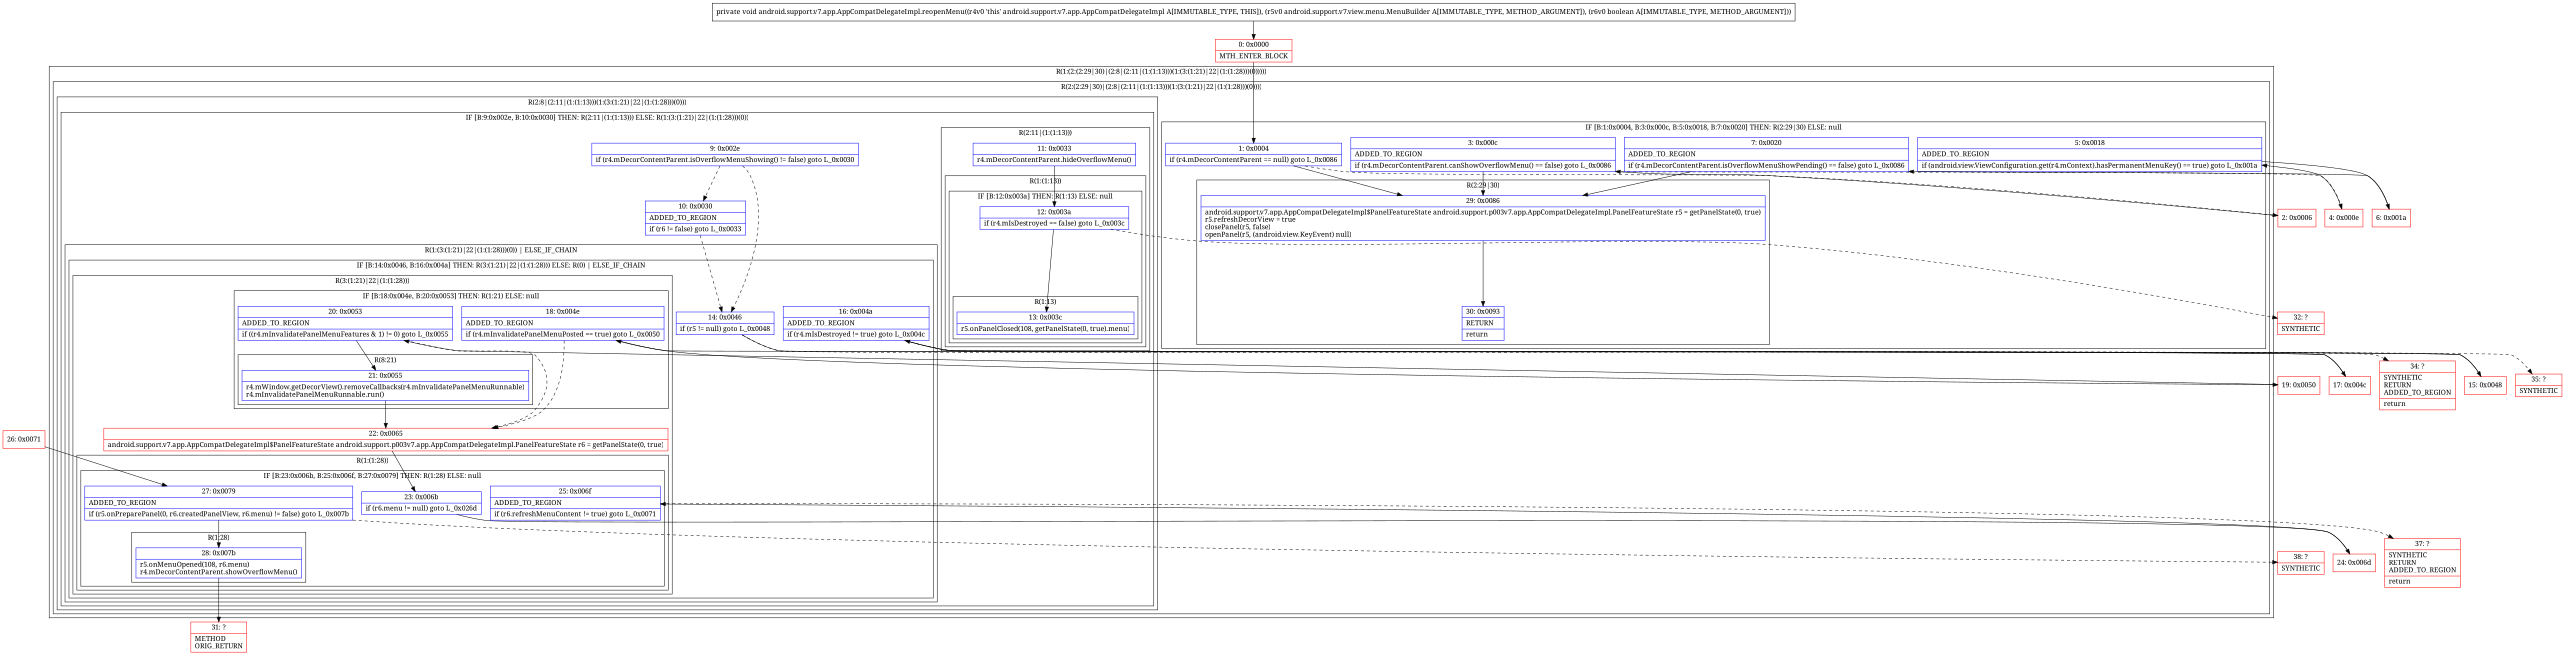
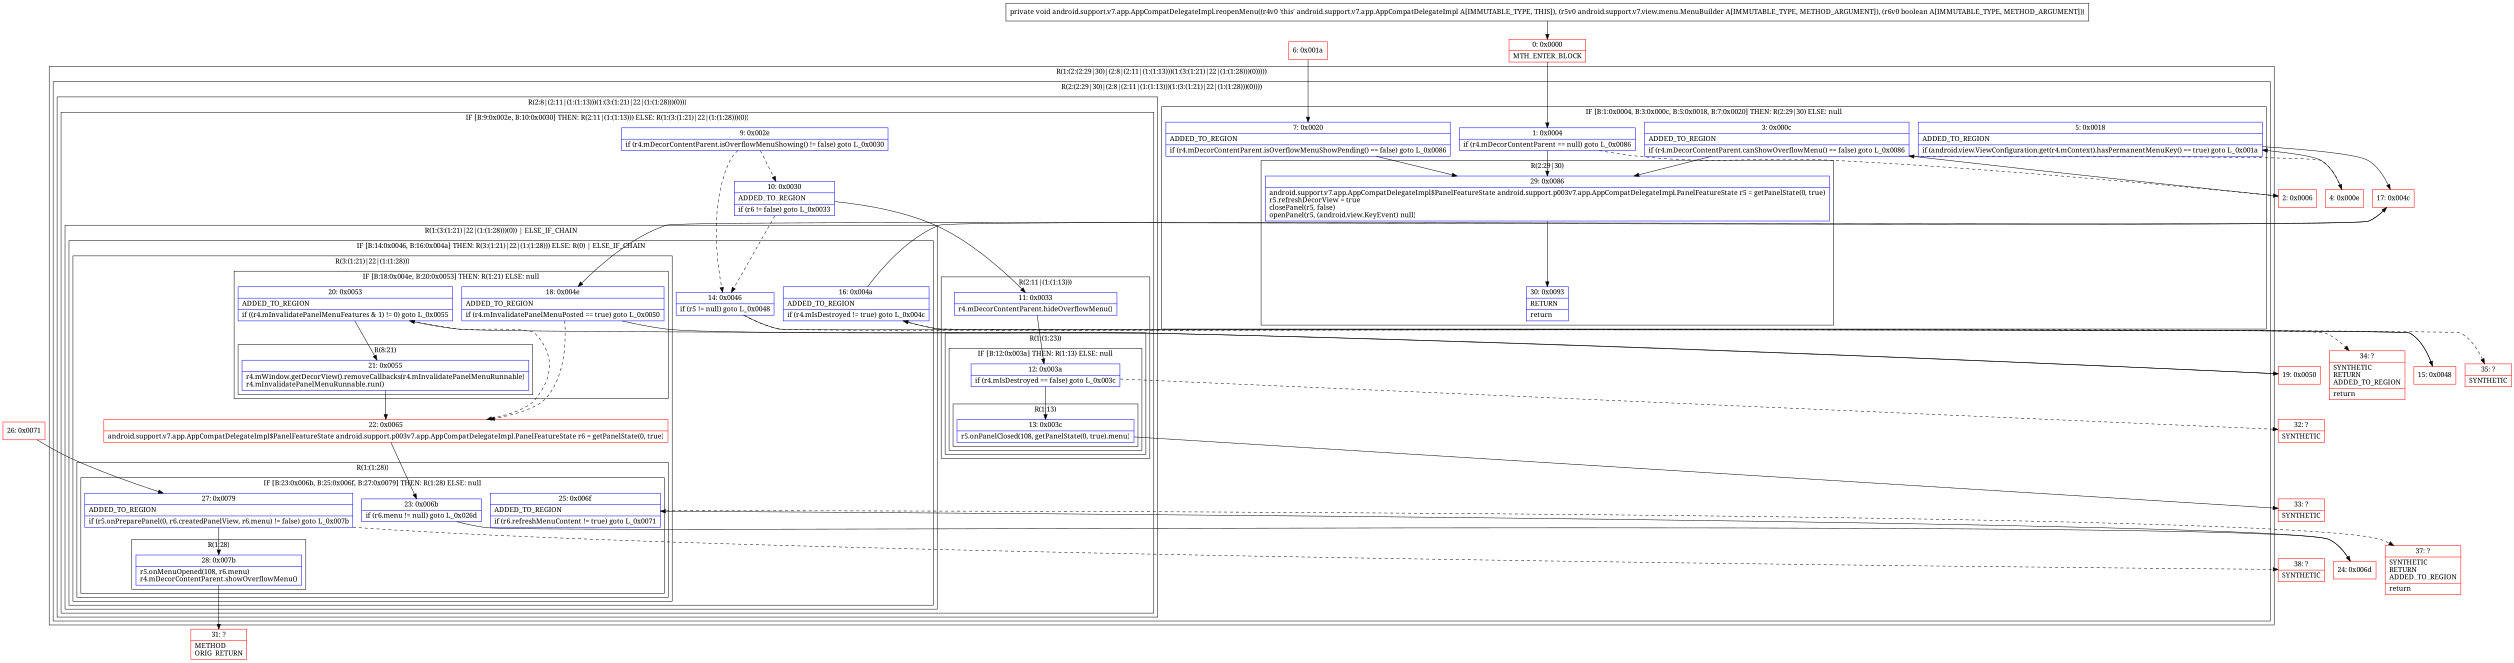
  digraph {
    fontname="Noto Serif"
    node [color=blue fontname="Noto Serif" shape=record]
    edge [fontname="Noto Serif"]
    n1 [label="{29\:\ 0x0086|android.support.v7.app.AppCompatDelegateImpl$PanelFeatureState android.support.p003v7.app.AppCompatDelegateImpl.PanelFeatureState r5 = getPanelState(0, true)\lr5.refreshDecorView = true\lclosePanel(r5, false)\lopenPanel(r5, (android.view.KeyEvent) null)\l}"]
    n2 [label="{30\:\ 0x0093|RETURN\l|return\l}"]
    n3 [label="{1\:\ 0x0004|if (r4.mDecorContentParent == null) goto L_0x0086\l}"]
    n4 [label="{3\:\ 0x000c|ADDED_TO_REGION\l|if (r4.mDecorContentParent.canShowOverflowMenu() == false) goto L_0x0086\l}"]
    n5 [label="{5\:\ 0x0018|ADDED_TO_REGION\l|if (android.view.ViewConfiguration.get(r4.mContext).hasPermanentMenuKey() == true) goto L_0x001a\l}"]
    n6 [label="{7\:\ 0x0020|ADDED_TO_REGION\l|if (r4.mDecorContentParent.isOverflowMenuShowPending() == false) goto L_0x0086\l}"]
    n7 [label="{13\:\ 0x003c|r5.onPanelClosed(108, getPanelState(0, true).menu)\l}"]
    n8 [label="{12\:\ 0x003a|if (r4.mIsDestroyed == false) goto L_0x003c\l}"]
    n9 [label="{11\:\ 0x0033|r4.mDecorContentParent.hideOverflowMenu()\l}"]
    n10 [label="{21\:\ 0x0055|r4.mWindow.getDecorView().removeCallbacks(r4.mInvalidatePanelMenuRunnable)\lr4.mInvalidatePanelMenuRunnable.run()\l}"]
    n11 [label="{18\:\ 0x004e|ADDED_TO_REGION\l|if (r4.mInvalidatePanelMenuPosted == true) goto L_0x0050\l}"]
    n12 [label="{20\:\ 0x0053|ADDED_TO_REGION\l|if ((r4.mInvalidatePanelMenuFeatures & 1) != 0) goto L_0x0055\l}"]
    n13 [label="{28\:\ 0x007b|r5.onMenuOpened(108, r6.menu)\lr4.mDecorContentParent.showOverflowMenu()\l}"]
    n14 [label="{23\:\ 0x006b|if (r6.menu != null) goto L_0x026d\l}"]
    n15 [label="{25\:\ 0x006f|ADDED_TO_REGION\l|if (r6.refreshMenuContent != true) goto L_0x0071\l}"]
    n16 [label="{27\:\ 0x0079|ADDED_TO_REGION\l|if (r5.onPreparePanel(0, r6.createdPanelView, r6.menu) != false) goto L_0x007b\l}"]
    n17 [color=red label="{22\:\ 0x0065|android.support.v7.app.AppCompatDelegateImpl$PanelFeatureState android.support.p003v7.app.AppCompatDelegateImpl.PanelFeatureState r6 = getPanelState(0, true)\l}"]
    n18 [label="{14\:\ 0x0046|if (r5 != null) goto L_0x0048\l}"]
    n19 [label="{16\:\ 0x004a|ADDED_TO_REGION\l|if (r4.mIsDestroyed != true) goto L_0x004c\l}"]
    n20 [label="{9\:\ 0x002e|if (r4.mDecorContentParent.isOverflowMenuShowing() != false) goto L_0x0030\l}"]
    n21 [label="{10\:\ 0x0030|ADDED_TO_REGION\l|if (r6 != false) goto L_0x0033\l}"]
    n22 [color=red label="{2\:\ 0x0006}"]
    n23 [color=red label="{4\:\ 0x000e}"]
    n24 [color=red label="{6\:\ 0x001a}"]
+   n25 [color=red label="{33\:\ ?|SYNTHETIC\l}"]
    n26 [color=red label="{32\:\ ?|SYNTHETIC\l}"]
    n27 [color=red label="{19\:\ 0x0050}"]
    n28 [color=red label="{31\:\ ?|METHOD\lORIG_RETURN\l}"]
    n29 [color=red label="{24\:\ 0x006d}"]
    n30 [color=red label="{37\:\ ?|SYNTHETIC\lRETURN\lADDED_TO_REGION\l|return\l}"]
    n31 [color=red label="{38\:\ ?|SYNTHETIC\l}"]
    n32 [color=red label="{15\:\ 0x0048}"]
    n33 [color=red label="{34\:\ ?|SYNTHETIC\lRETURN\lADDED_TO_REGION\l|return\l}"]
    n34 [color=red label="{17\:\ 0x004c}"]
    n35 [color=red label="{35\:\ ?|SYNTHETIC\l}"]
    n36 [color=red label="{26\:\ 0x0071}"]
    n37 [color=red label="{0\:\ 0x0000|MTH_ENTER_BLOCK\l}"]
    n38 [label="{private void android.support.v7.app.AppCompatDelegateImpl.reopenMenu((r4v0 'this' android.support.v7.app.AppCompatDelegateImpl A[IMMUTABLE_TYPE, THIS]), (r5v0 android.support.v7.view.menu.MenuBuilder A[IMMUTABLE_TYPE, METHOD_ARGUMENT]), (r6v0 boolean A[IMMUTABLE_TYPE, METHOD_ARGUMENT])) }" color=""]
    subgraph cluster_1 {
      label="R(1:(2:(2:29|30)|(2:8|(2:11|(1:(1:13)))(1:(3:(1:21)|22|(1:(1:28)))(0)))))"
      subgraph cluster_2 {
        label="R(2:(2:29|30)|(2:8|(2:11|(1:(1:13)))(1:(3:(1:21)|22|(1:(1:28)))(0))))"
        subgraph cluster_3 {
          label="IF [B:1:0x0004, B:3:0x000c, B:5:0x0018, B:7:0x0020] THEN: R(2:29|30) ELSE: null"
          n3
          n4
          n5
          n6
          subgraph cluster_4 {
            label="R(2:29|30)"
            n1
            n2
          }
        }
        subgraph cluster_5 {
          label="R(2:8|(2:11|(1:(1:13)))(1:(3:(1:21)|22|(1:(1:28)))(0)))"
          subgraph cluster_6 {
            label="IF [B:9:0x002e, B:10:0x0030] THEN: R(2:11|(1:(1:13))) ELSE: R(1:(3:(1:21)|22|(1:(1:28)))(0))"
            n20
            n21
            subgraph cluster_7 {
              label="R(2:11|(1:(1:13)))"
              n9
              subgraph cluster_8 {
-               label="R(1:(1:13))"
+               label="R(1:(1:23))"
                subgraph cluster_9 {
                  label="IF [B:12:0x003a] THEN: R(1:13) ELSE: null"
                  n8
                  subgraph cluster_10 {
                    label="R(1:13)"
                    n7
                  }
                }
              }
            }
            subgraph cluster_11 {
              label="R(1:(3:(1:21)|22|(1:(1:28)))(0)) | ELSE_IF_CHAIN\l"
              subgraph cluster_12 {
                label="IF [B:14:0x0046, B:16:0x004a] THEN: R(3:(1:21)|22|(1:(1:28))) ELSE: R(0) | ELSE_IF_CHAIN\l"
                n18
                n19
                subgraph cluster_13 {
                  label="R(3:(1:21)|22|(1:(1:28)))"
                  n17
                  subgraph cluster_14 {
                    label="IF [B:18:0x004e, B:20:0x0053] THEN: R(1:21) ELSE: null"
                    n11
                    n12
                    subgraph cluster_15 {
                      label="R(8:21)"
                      n10
                    }
                  }
                  subgraph cluster_16 {
                    label="R(1:(1:28))"
                    subgraph cluster_17 {
                      label="IF [B:23:0x006b, B:25:0x006f, B:27:0x0079] THEN: R(1:28) ELSE: null"
                      n14
                      n15
                      n16
                      subgraph cluster_18 {
                        label="R(1:28)"
                        n13
                      }
                    }
                  }
                }
                subgraph cluster_19 {
                  label="R(0)"
                }
              }
            }
          }
        }
      }
    }
    n1 -> n2
    n3 -> n1
    n3 -> n22 [style=dashed]
    n4 -> n1
    n4 -> n23 [style=dashed]
-   n5 -> n24
+   n5 -> n34
    n6 -> n1
+   n7 -> n25
    n8 -> n7
    n8 -> n26 [style=dashed]
    n9 -> n8
    n10 -> n17
    n11 -> n17 [style=dashed]
    n11 -> n27
    n12 -> n10
    n12 -> n17 [style=dashed]
    n13 -> n28
    n14 -> n29
    n15 -> n30 [style=dashed]
    n16 -> n13
    n16 -> n31 [style=dashed]
    n17 -> n14
    n18 -> n32
    n18 -> n33 [style=dashed]
    n19 -> n34
    n19 -> n35 [style=dashed]
    n20 -> n18 [style=dashed]
    n20 -> n21 [style=dashed]
+   n21 -> n9
    n21 -> n18 [style=dashed]
    n22 -> n4
    n23 -> n5
    n24 -> n6
    n27 -> n12
    n29 -> n15
    n32 -> n19
    n34 -> n11
    n36 -> n16
    n37 -> n3
    n38 -> n37
  }
